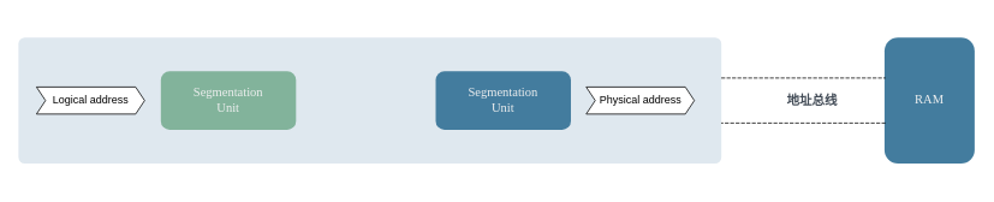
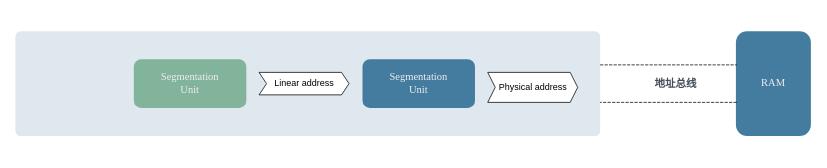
  <mxCell id="0" />
  <mxCell id="1" parent="0" />
  <mxCell id="2" value="" style="rounded=1;whiteSpace=wrap;html=1;fontFamily=Lucida Console;fontColor=#EEEFEF;fillColor=#DFE8EF;strokeColor=none;arcSize=5;glass=0;shadow=0;sketch=0;" parent="1" vertex="1"><mxGeometry x="20" y="41" width="780" height="140" as="geometry" /></mxCell>
  <mxCell id="3" value="&lt;span style=&quot;font-weight: normal&quot;&gt;Segmentation&lt;br&gt;Unit&lt;/span&gt;" style="rounded=1;whiteSpace=wrap;html=1;fontColor=#EEEFEF;fontFamily=Lucida Console;strokeColor=none;fontSize=14;fontStyle=1;fillColor=#82B39B;" parent="1" vertex="1"><mxGeometry x="178" y="78.5" width="150" height="65" as="geometry" /></mxCell>
  <mxCell id="4" value="RAM" style="rounded=1;whiteSpace=wrap;html=1;fontFamily=Lucida Console;fontColor=#EEEFEF;strokeColor=none;fontStyle=0;fontSize=14;fillColor=#437c9e;" vertex="1" parent="1"><mxGeometry x="981" y="41" width="100" height="140" as="geometry" /></mxCell>
- <mxCell id="5" value="Logical address" style="html=1;shadow=0;dashed=0;align=center;verticalAlign=middle;shape=mxgraph.arrows2.arrow;dy=0;dx=10;notch=10;fillColor=#FFFFFF;" vertex="1" parent="1"><mxGeometry x="40" y="96" width="120" height="30" as="geometry" /></mxCell>
  <mxCell id="6" value="&lt;span style=&quot;font-weight: normal&quot;&gt;Segmentation&lt;br&gt;Unit&lt;/span&gt;" style="rounded=1;whiteSpace=wrap;html=1;fontColor=#EEEFEF;fontFamily=Lucida Console;strokeColor=none;fontSize=14;fontStyle=1;fillColor=#437C9E;" vertex="1" parent="1"><mxGeometry x="483" y="78.5" width="150" height="65" as="geometry" /></mxCell>
- <mxCell id="8" value="Physical address" style="html=1;shadow=0;dashed=0;align=center;verticalAlign=middle;shape=mxgraph.arrows2.arrow;dy=0;dx=10;notch=10;fillColor=#FFFFFF;" vertex="1" parent="1"><mxGeometry x="650" y="96" width="120" height="30" as="geometry" /></mxCell>
+ <mxCell id="7" value="Linear address" style="html=1;shadow=0;dashed=0;align=center;verticalAlign=middle;shape=mxgraph.arrows2.arrow;dy=0;dx=10;notch=10;fillColor=#FFFFFF;" vertex="1" parent="1"><mxGeometry x="345" y="96" width="120" height="30" as="geometry" /></mxCell>
+ <mxCell id="8" value="Physical address" style="html=1;shadow=0;dashed=0;align=center;verticalAlign=middle;shape=mxgraph.arrows2.arrow;dy=0;dx=10;notch=10;fillColor=#FFFFFF;" vertex="1" parent="1"><mxGeometry x="650" y="96" width="120" height="40" as="geometry" /></mxCell>
  <mxCell id="9" value="" style="shape=partialRectangle;whiteSpace=wrap;html=1;top=0;bottom=0;fillColor=none;rotation=-90;dashed=1;" vertex="1" parent="1"><mxGeometry x="866" y="20.5" width="50" height="181" as="geometry" /></mxCell>
  <mxCell id="10" value="地址总线" style="text;html=1;strokeColor=none;fillColor=none;align=left;verticalAlign=middle;whiteSpace=wrap;rounded=0;fontColor=#434C57;fontStyle=1;fontSize=14;" vertex="1" parent="1"><mxGeometry x="871" y="101" width="59" height="20" as="geometry" /></mxCell>
